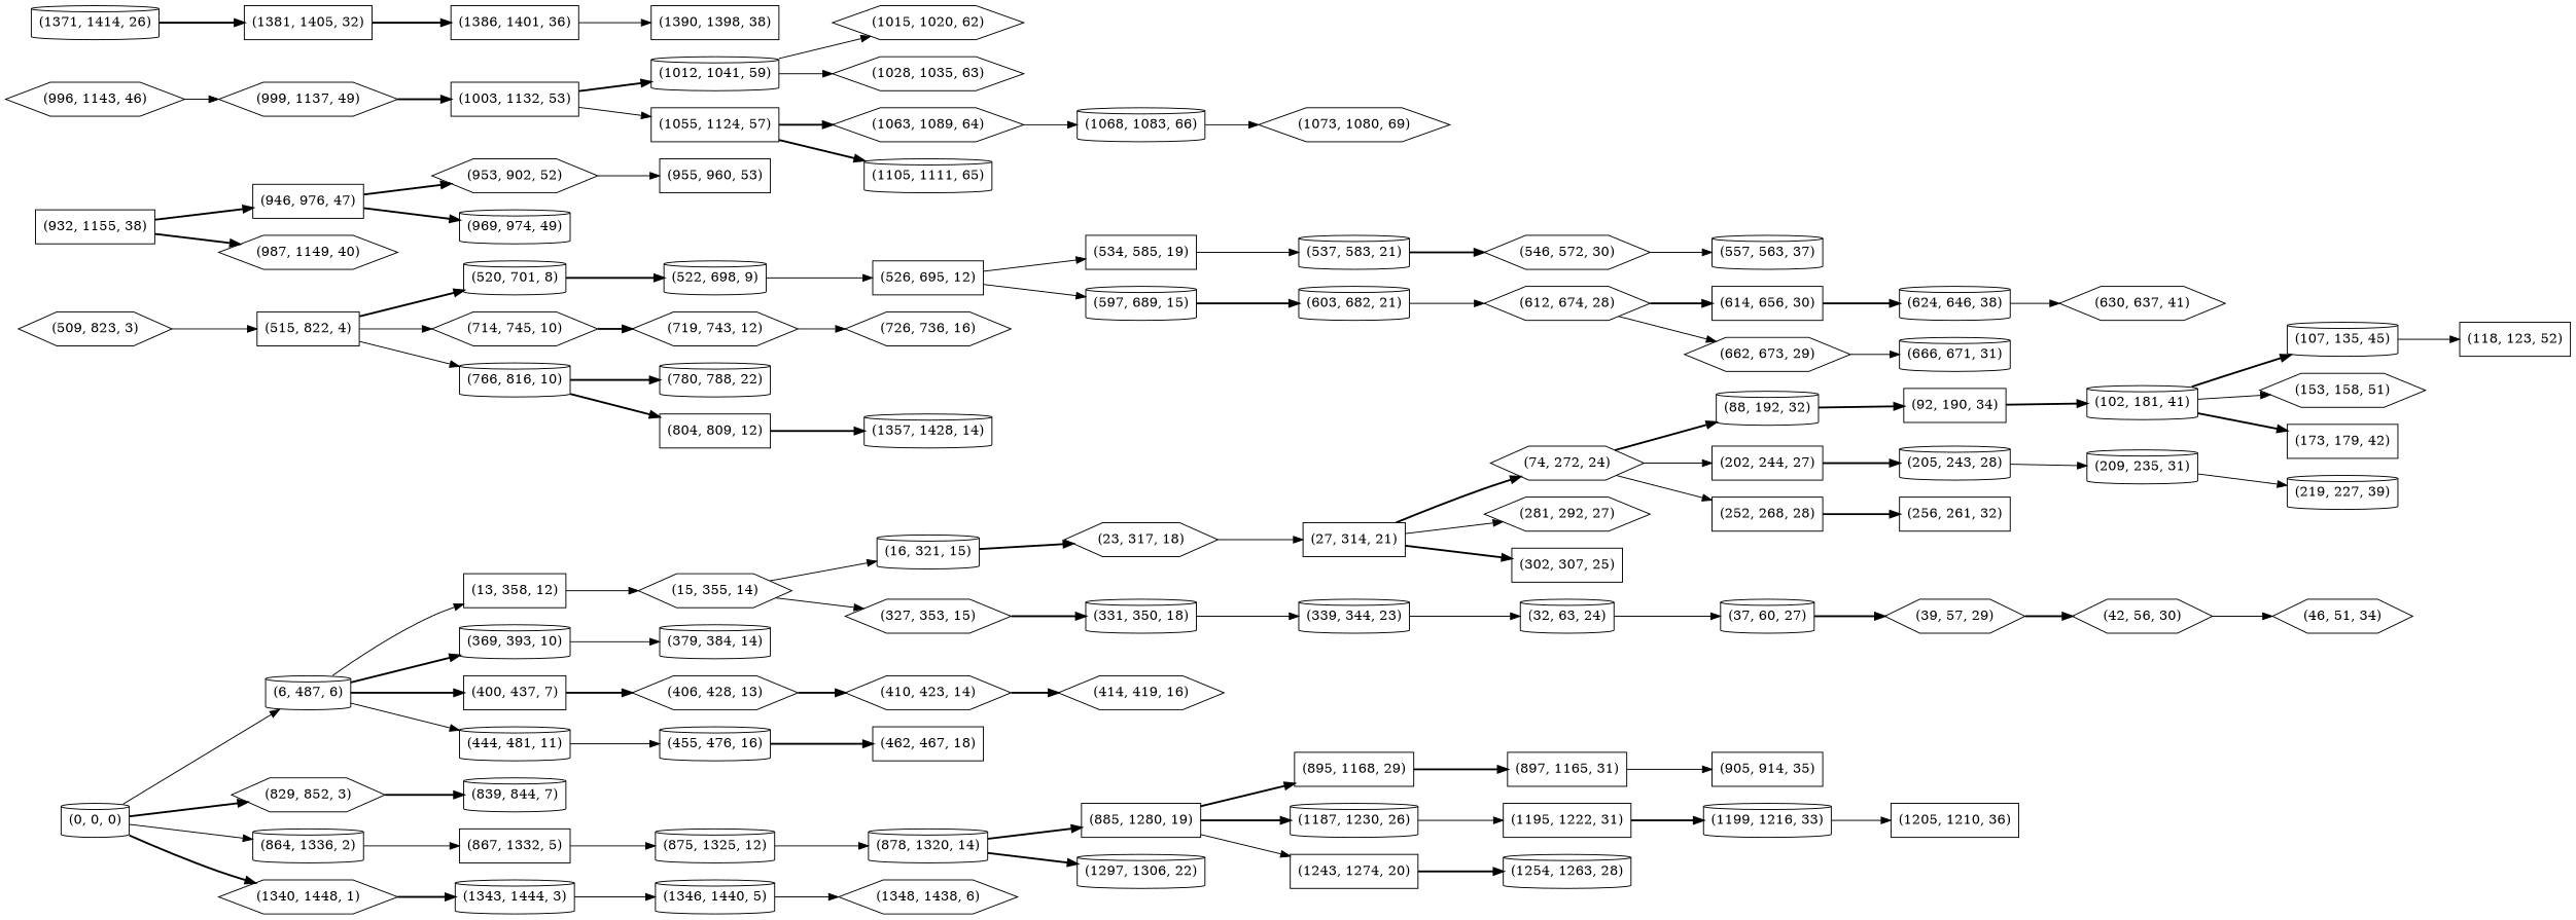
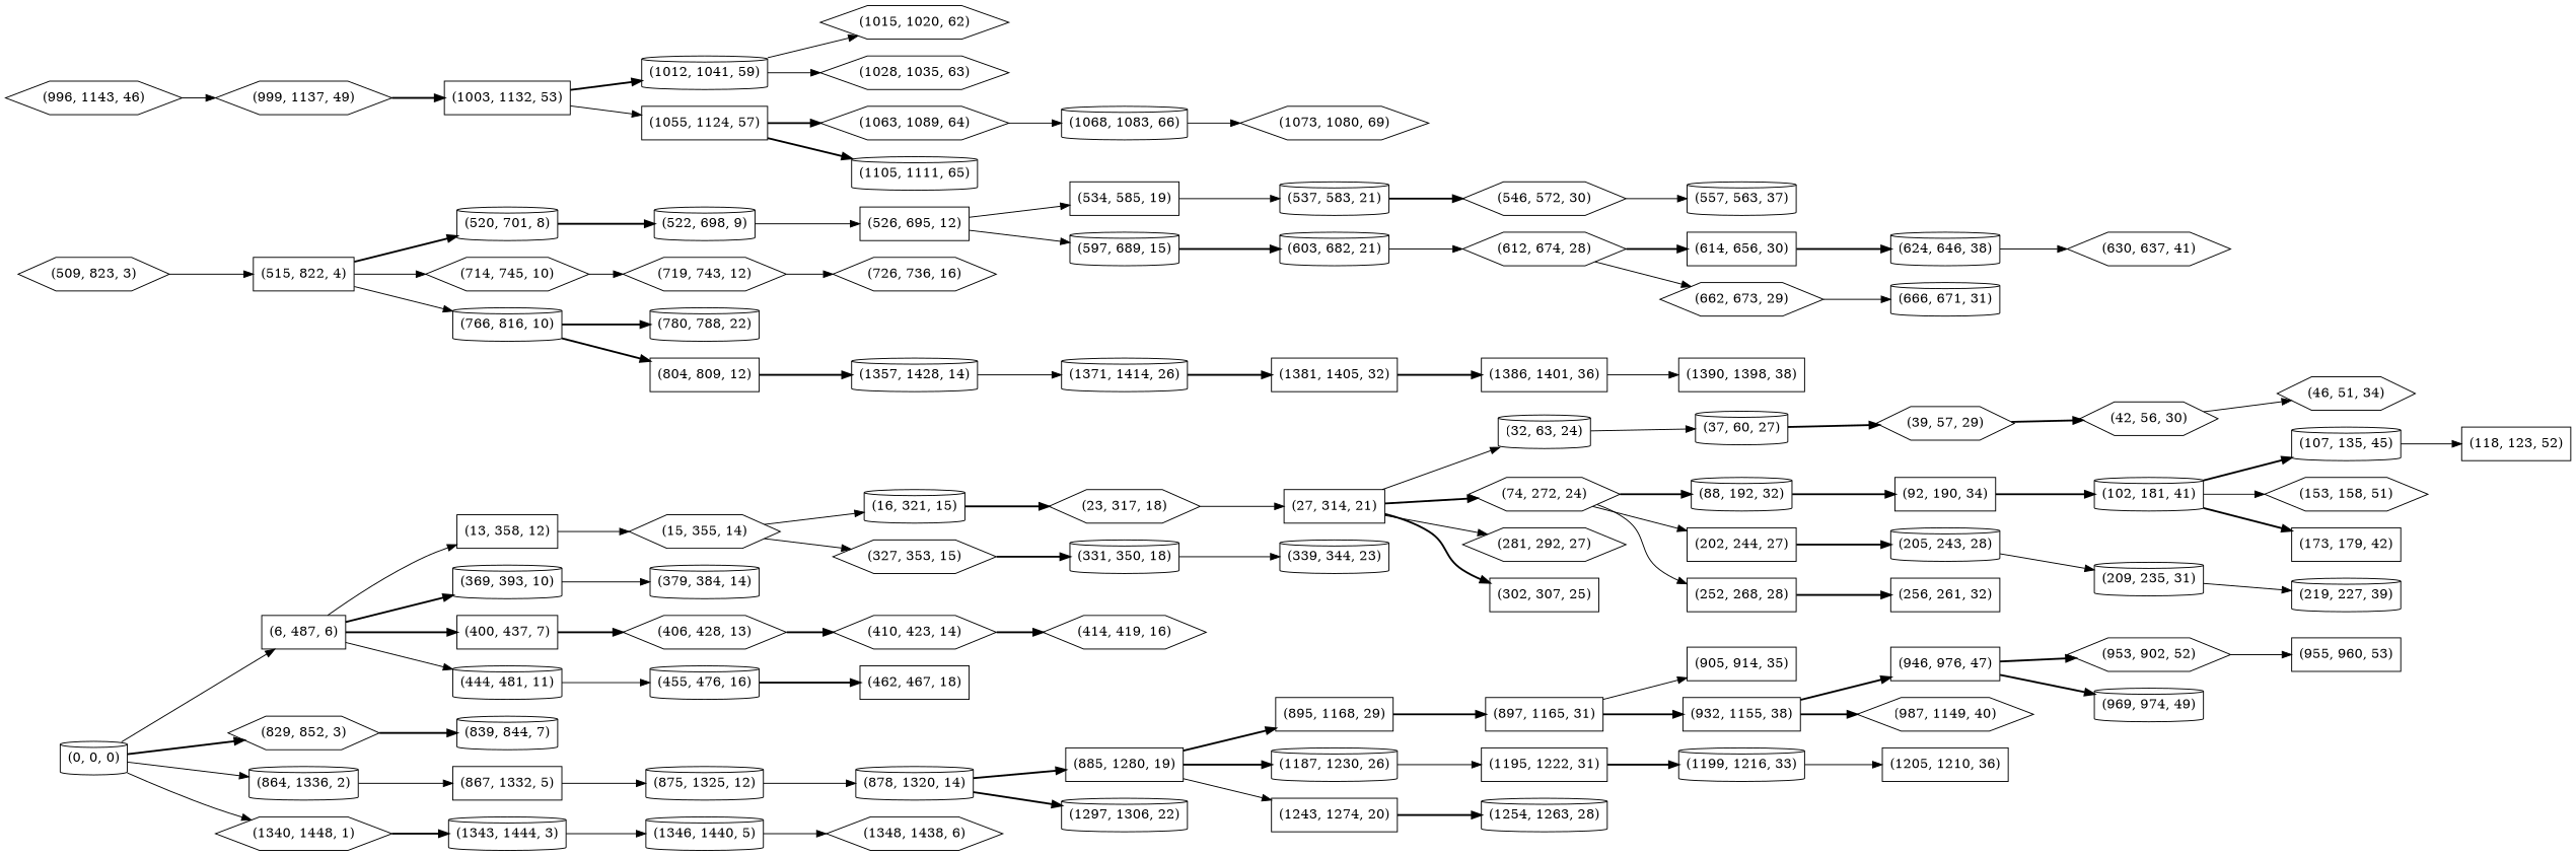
  digraph {
    fontname="DejaVu Serif"
    rankdir=LR
    node [fontname="DejaVu Serif" shape=cylinder]
    edge [fontname="DejaVu Serif" style=solid]
-   "(6, 487, 6)"
+   "(6, 487, 6)" [shape=box]
    "(0, 0, 0)"
    "(829, 852, 3)" [shape=hexagon]
    "(864, 1336, 2)"
    "(1340, 1448, 1)" [shape=hexagon]
    "(13, 358, 12)" [shape=box]
    "(369, 393, 10)"
    "(400, 437, 7)" [shape=box]
    "(444, 481, 11)"
    "(509, 823, 3)" [shape=hexagon]
    "(515, 822, 4)" [shape=box]
    "(839, 844, 7)"
    "(867, 1332, 5)" [shape=box]
    "(1343, 1444, 3)"
    "(15, 355, 14)" [shape=hexagon]
    "(379, 384, 14)"
    "(406, 428, 13)" [shape=hexagon]
    "(455, 476, 16)"
    "(16, 321, 15)"
    "(327, 353, 15)" [shape=hexagon]
    "(23, 317, 18)" [shape=hexagon]
    "(331, 350, 18)"
    "(27, 314, 21)" [shape=box]
    "(32, 63, 24)"
    "(74, 272, 24)" [shape=hexagon]
    "(281, 292, 27)" [shape=hexagon]
    "(302, 307, 25)" [shape=box]
    "(37, 60, 27)"
    "(88, 192, 32)"
    "(202, 244, 27)" [shape=box]
    "(252, 268, 28)" [shape=box]
    "(39, 57, 29)" [shape=hexagon]
    "(42, 56, 30)" [shape=hexagon]
    "(46, 51, 34)" [shape=hexagon]
    "(92, 190, 34)" [shape=box]
    "(205, 243, 28)"
    "(256, 261, 32)" [shape=box]
    "(102, 181, 41)"
    "(107, 135, 45)"
    "(153, 158, 51)" [shape=hexagon]
    "(173, 179, 42)" [shape=box]
    "(118, 123, 52)" [shape=box]
    "(209, 235, 31)"
    "(219, 227, 39)"
    "(339, 344, 23)"
    "(410, 423, 14)" [shape=hexagon]
    "(414, 419, 16)" [shape=hexagon]
    "(462, 467, 18)" [shape=box]
    "(520, 701, 8)"
    "(714, 745, 10)" [shape=hexagon]
    "(766, 816, 10)"
    "(522, 698, 9)"
    "(719, 743, 12)" [shape=hexagon]
    "(780, 788, 22)"
    "(804, 809, 12)" [shape=box]
    "(526, 695, 12)" [shape=box]
    "(534, 585, 19)" [shape=box]
    "(597, 689, 15)"
    "(537, 583, 21)"
    "(603, 682, 21)"
    "(546, 572, 30)" [shape=hexagon]
    "(557, 563, 37)"
    "(612, 674, 28)" [shape=hexagon]
    "(614, 656, 30)" [shape=box]
    "(662, 673, 29)" [shape=hexagon]
    "(624, 646, 38)"
    "(666, 671, 31)"
    "(630, 637, 41)" [shape=hexagon]
    "(726, 736, 16)" [shape=hexagon]
    "(1357, 1428, 14)"
    "(875, 1325, 12)"
    "(878, 1320, 14)"
    "(885, 1280, 19)" [shape=box]
    "(1297, 1306, 22)"
    "(895, 1168, 29)" [shape=box]
    "(1187, 1230, 26)"
    "(1243, 1274, 20)" [shape=box]
    "(897, 1165, 31)" [shape=box]
    "(1195, 1222, 31)" [shape=box]
    "(1254, 1263, 28)"
    "(905, 914, 35)" [shape=box]
    "(932, 1155, 38)" [shape=box]
    "(946, 976, 47)" [shape=box]
    "(987, 1149, 40)" [shape=hexagon]
    n85 [label="(953, 902, 52)" shape=hexagon]
    "(969, 974, 49)"
    "(955, 960, 53)" [shape=box]
    "(996, 1143, 46)" [shape=hexagon]
    "(999, 1137, 49)" [shape=hexagon]
    "(1003, 1132, 53)" [shape=box]
    "(1012, 1041, 59)"
    "(1055, 1124, 57)" [shape=box]
    "(1015, 1020, 62)" [shape=hexagon]
    "(1028, 1035, 63)" [shape=hexagon]
    "(1063, 1089, 64)" [shape=hexagon]
    "(1105, 1111, 65)"
    "(1068, 1083, 66)"
    "(1073, 1080, 69)" [shape=hexagon]
    "(1199, 1216, 33)"
    "(1205, 1210, 36)" [shape=box]
    "(1346, 1440, 5)"
    "(1348, 1438, 6)" [shape=hexagon]
    "(1371, 1414, 26)"
    "(1381, 1405, 32)" [shape=box]
    "(1386, 1401, 36)" [shape=box]
    "(1390, 1398, 38)" [shape=box]
    "(6, 487, 6)" -> "(13, 358, 12)"
    "(6, 487, 6)" -> "(369, 393, 10)" [style=bold]
    "(6, 487, 6)" -> "(400, 437, 7)" [style=bold]
    "(6, 487, 6)" -> "(444, 481, 11)"
    "(0, 0, 0)" -> "(6, 487, 6)"
    "(0, 0, 0)" -> "(829, 852, 3)" [style=bold]
    "(0, 0, 0)" -> "(864, 1336, 2)"
-   "(0, 0, 0)" -> "(1340, 1448, 1)" [style=bold]
+   "(0, 0, 0)" -> "(1340, 1448, 1)"
    "(829, 852, 3)" -> "(839, 844, 7)" [style=bold]
    "(864, 1336, 2)" -> "(867, 1332, 5)"
    "(1340, 1448, 1)" -> "(1343, 1444, 3)" [style=bold]
    "(13, 358, 12)" -> "(15, 355, 14)"
    "(369, 393, 10)" -> "(379, 384, 14)"
    "(400, 437, 7)" -> "(406, 428, 13)" [style=bold]
    "(444, 481, 11)" -> "(455, 476, 16)"
    "(509, 823, 3)" -> "(515, 822, 4)"
    "(515, 822, 4)" -> "(520, 701, 8)" [style=bold]
    "(515, 822, 4)" -> "(714, 745, 10)"
    "(515, 822, 4)" -> "(766, 816, 10)"
    "(867, 1332, 5)" -> "(875, 1325, 12)"
    "(1343, 1444, 3)" -> "(1346, 1440, 5)"
    "(15, 355, 14)" -> "(16, 321, 15)"
    "(15, 355, 14)" -> "(327, 353, 15)"
    "(406, 428, 13)" -> "(410, 423, 14)" [style=bold]
    "(455, 476, 16)" -> "(462, 467, 18)" [style=bold]
    "(16, 321, 15)" -> "(23, 317, 18)" [style=bold]
    "(327, 353, 15)" -> "(331, 350, 18)" [style=bold]
    "(23, 317, 18)" -> "(27, 314, 21)"
    "(331, 350, 18)" -> "(339, 344, 23)"
-   "(339, 344, 23)" -> "(32, 63, 24)"
+   "(27, 314, 21)" -> "(32, 63, 24)"
    "(27, 314, 21)" -> "(74, 272, 24)" [style=bold]
    "(27, 314, 21)" -> "(281, 292, 27)"
    "(27, 314, 21)" -> "(302, 307, 25)" [style=bold]
    "(32, 63, 24)" -> "(37, 60, 27)"
    "(74, 272, 24)" -> "(88, 192, 32)" [style=bold]
    "(74, 272, 24)" -> "(202, 244, 27)"
    "(74, 272, 24)" -> "(252, 268, 28)"
    "(37, 60, 27)" -> "(39, 57, 29)" [style=bold]
    "(88, 192, 32)" -> "(92, 190, 34)" [style=bold]
    "(202, 244, 27)" -> "(205, 243, 28)" [style=bold]
    "(252, 268, 28)" -> "(256, 261, 32)" [style=bold]
    "(39, 57, 29)" -> "(42, 56, 30)" [style=bold]
    "(42, 56, 30)" -> "(46, 51, 34)"
    "(92, 190, 34)" -> "(102, 181, 41)" [style=bold]
    "(205, 243, 28)" -> "(209, 235, 31)"
    "(102, 181, 41)" -> "(107, 135, 45)" [style=bold]
    "(102, 181, 41)" -> "(153, 158, 51)"
    "(102, 181, 41)" -> "(173, 179, 42)" [style=bold]
    "(107, 135, 45)" -> "(118, 123, 52)"
    "(209, 235, 31)" -> "(219, 227, 39)"
    "(410, 423, 14)" -> "(414, 419, 16)" [style=bold]
    "(520, 701, 8)" -> "(522, 698, 9)" [style=bold]
-   "(714, 745, 10)" -> "(719, 743, 12)" [style=bold]
+   "(714, 745, 10)" -> "(719, 743, 12)"
    "(766, 816, 10)" -> "(780, 788, 22)" [style=bold]
    "(766, 816, 10)" -> "(804, 809, 12)" [style=bold]
    "(522, 698, 9)" -> "(526, 695, 12)"
    "(719, 743, 12)" -> "(726, 736, 16)"
    "(804, 809, 12)" -> "(1357, 1428, 14)" [style=bold]
    "(526, 695, 12)" -> "(534, 585, 19)"
    "(526, 695, 12)" -> "(597, 689, 15)"
    "(534, 585, 19)" -> "(537, 583, 21)"
    "(597, 689, 15)" -> "(603, 682, 21)" [style=bold]
    "(537, 583, 21)" -> "(546, 572, 30)" [style=bold]
    "(603, 682, 21)" -> "(612, 674, 28)"
    "(546, 572, 30)" -> "(557, 563, 37)"
    "(612, 674, 28)" -> "(614, 656, 30)" [style=bold]
    "(612, 674, 28)" -> "(662, 673, 29)"
    "(614, 656, 30)" -> "(624, 646, 38)" [style=bold]
    "(662, 673, 29)" -> "(666, 671, 31)"
    "(624, 646, 38)" -> "(630, 637, 41)"
+   "(1357, 1428, 14)" -> "(1371, 1414, 26)"
    "(875, 1325, 12)" -> "(878, 1320, 14)"
    "(878, 1320, 14)" -> "(885, 1280, 19)" [style=bold]
    "(878, 1320, 14)" -> "(1297, 1306, 22)" [style=bold]
    "(885, 1280, 19)" -> "(895, 1168, 29)" [style=bold]
    "(885, 1280, 19)" -> "(1187, 1230, 26)" [style=bold]
    "(885, 1280, 19)" -> "(1243, 1274, 20)"
    "(895, 1168, 29)" -> "(897, 1165, 31)" [style=bold]
    "(1187, 1230, 26)" -> "(1195, 1222, 31)"
    "(1243, 1274, 20)" -> "(1254, 1263, 28)" [style=bold]
    "(897, 1165, 31)" -> "(905, 914, 35)"
+   "(897, 1165, 31)" -> "(932, 1155, 38)" [style=bold]
    "(1195, 1222, 31)" -> "(1199, 1216, 33)" [style=bold]
    "(932, 1155, 38)" -> "(946, 976, 47)" [style=bold]
    "(932, 1155, 38)" -> "(987, 1149, 40)" [style=bold]
    "(946, 976, 47)" -> n85 [style=bold]
    "(946, 976, 47)" -> "(969, 974, 49)" [style=bold]
    n85 -> "(955, 960, 53)"
    "(996, 1143, 46)" -> "(999, 1137, 49)"
    "(999, 1137, 49)" -> "(1003, 1132, 53)" [style=bold]
    "(1003, 1132, 53)" -> "(1012, 1041, 59)" [style=bold]
    "(1003, 1132, 53)" -> "(1055, 1124, 57)"
    "(1012, 1041, 59)" -> "(1015, 1020, 62)"
    "(1012, 1041, 59)" -> "(1028, 1035, 63)"
    "(1055, 1124, 57)" -> "(1063, 1089, 64)" [style=bold]
    "(1055, 1124, 57)" -> "(1105, 1111, 65)" [style=bold]
    "(1063, 1089, 64)" -> "(1068, 1083, 66)"
    "(1068, 1083, 66)" -> "(1073, 1080, 69)"
    "(1199, 1216, 33)" -> "(1205, 1210, 36)"
    "(1346, 1440, 5)" -> "(1348, 1438, 6)"
    "(1371, 1414, 26)" -> "(1381, 1405, 32)" [style=bold]
    "(1381, 1405, 32)" -> "(1386, 1401, 36)" [style=bold]
    "(1386, 1401, 36)" -> "(1390, 1398, 38)"
  }
